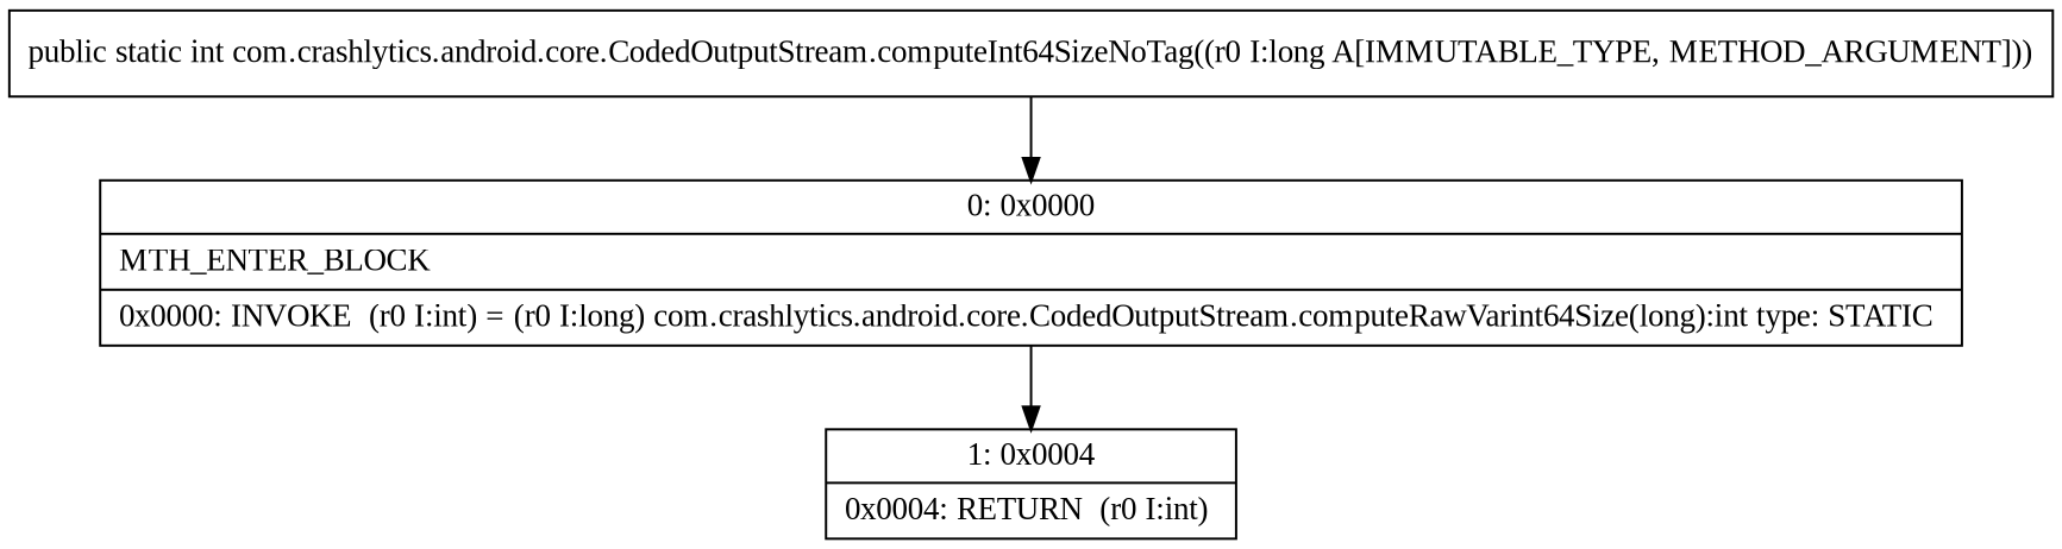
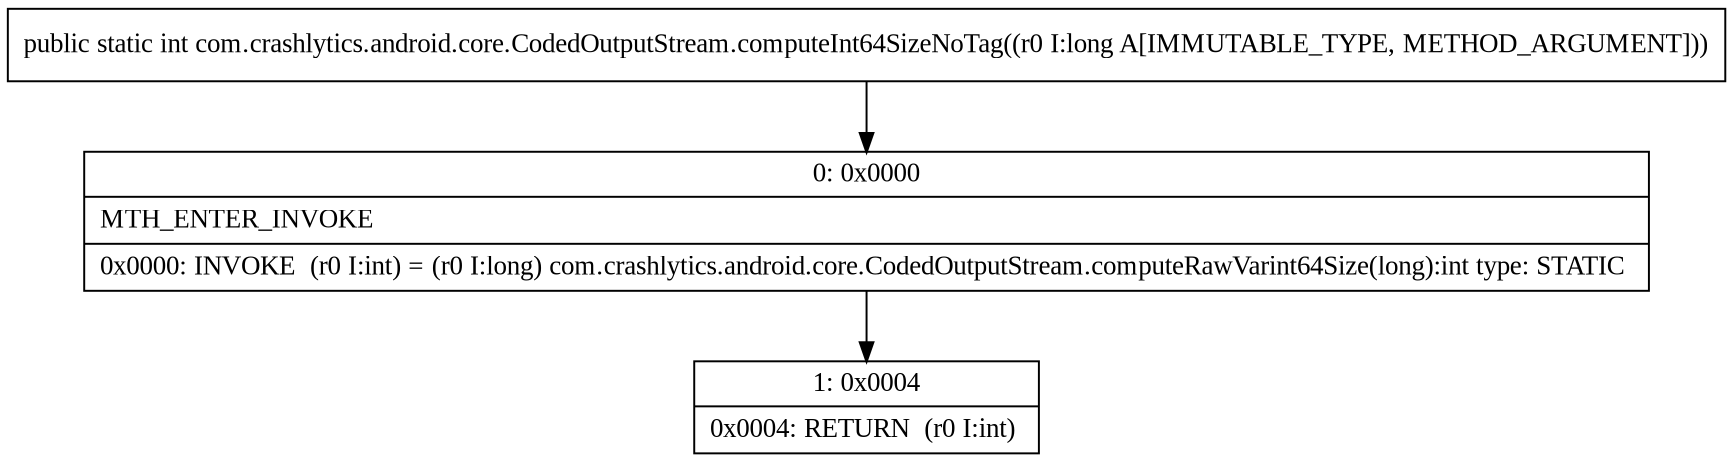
  digraph {
    fontname="Liberation Serif"
    node [shape=record fontname="Liberation Serif"]
    edge [fontname="Liberation Serif"]
-   n1 [label="{0\:\ 0x0000|MTH_ENTER_BLOCK\l|0x0000: INVOKE  (r0 I:int) = (r0 I:long) com.crashlytics.android.core.CodedOutputStream.computeRawVarint64Size(long):int type: STATIC \l}"]
+   n1 [label="{0\:\ 0x0000|MTH_ENTER_INVOKE\l|0x0000: INVOKE  (r0 I:int) = (r0 I:long) com.crashlytics.android.core.CodedOutputStream.computeRawVarint64Size(long):int type: STATIC \l}"]
    n2 [label="{1\:\ 0x0004|0x0004: RETURN  (r0 I:int) \l}"]
    n3 [label="{public static int com.crashlytics.android.core.CodedOutputStream.computeInt64SizeNoTag((r0 I:long A[IMMUTABLE_TYPE, METHOD_ARGUMENT])) }"]
    n1 -> n2
    n3 -> n1
  }
